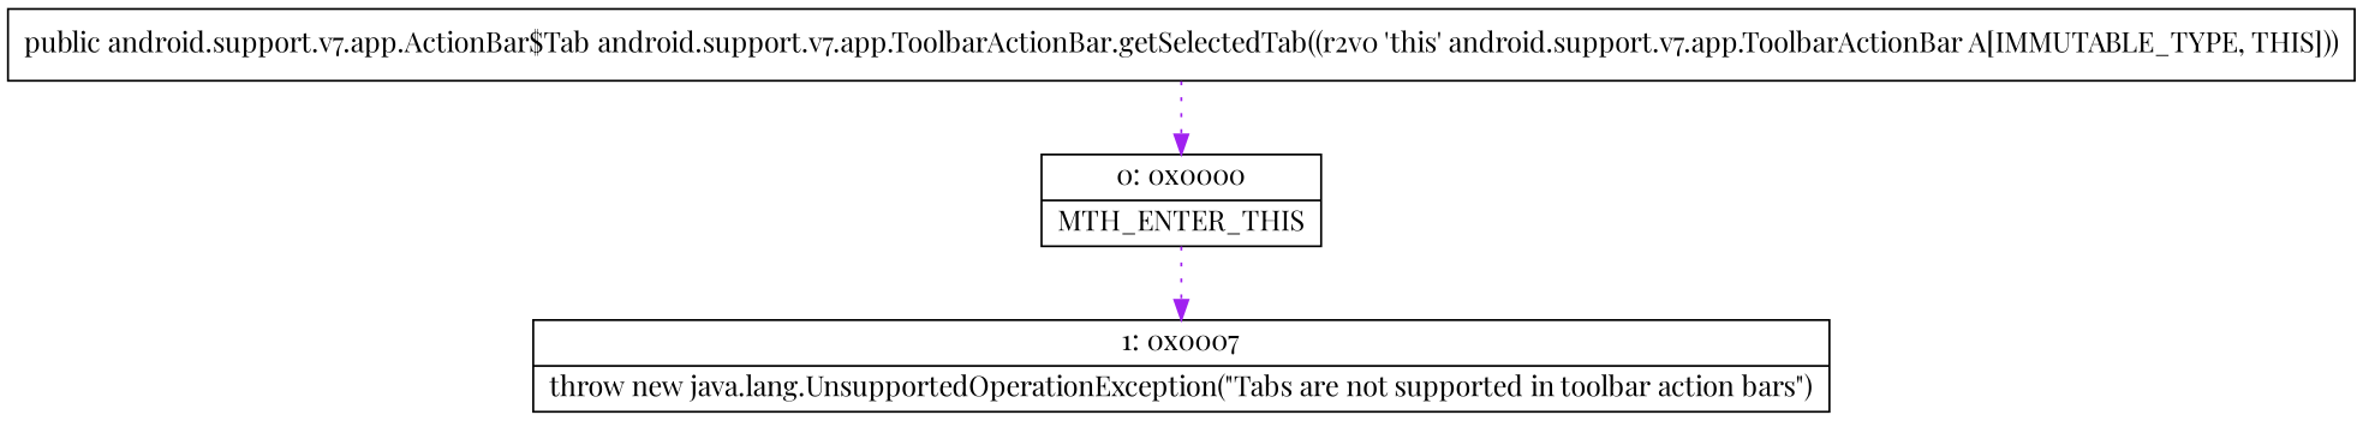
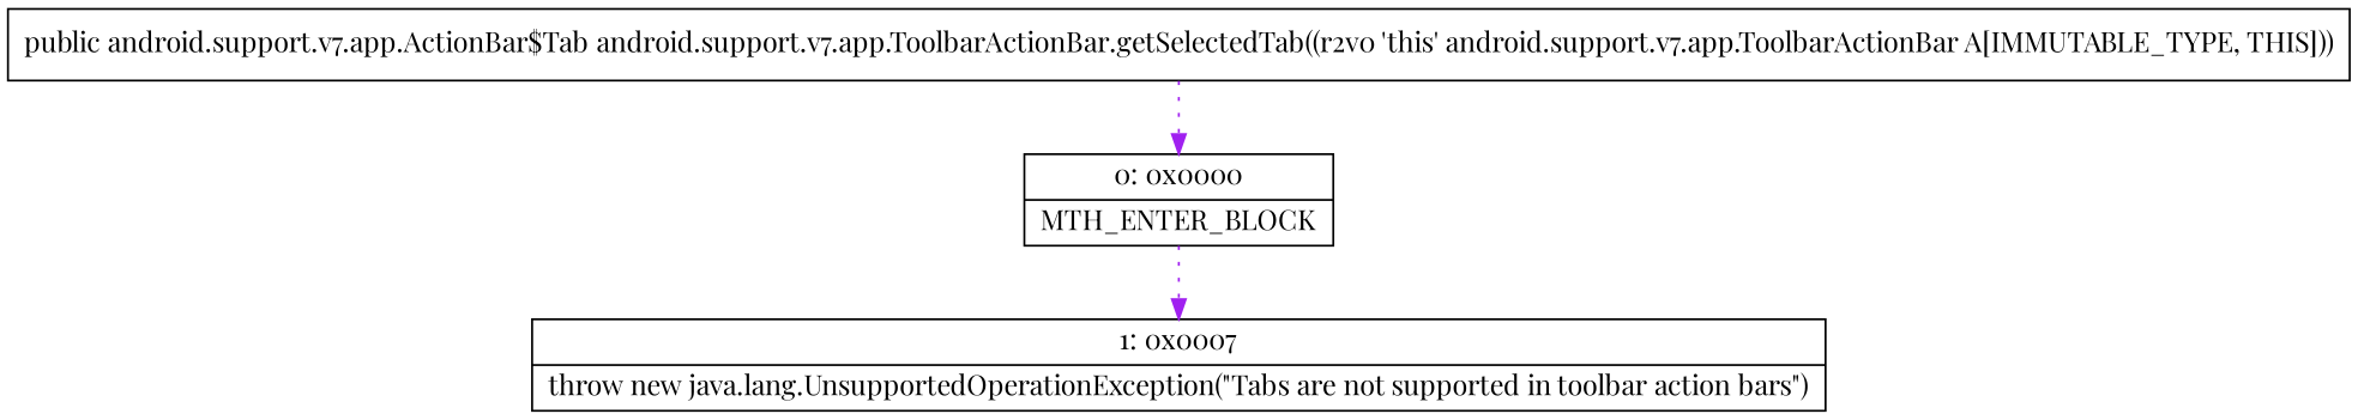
  digraph {
    fontname="Playfair Display"
    node [shape=record fontname="Playfair Display"]
    edge [color=purple style=dotted fontname="Playfair Display"]
-   n1 [label="{0\:\ 0x0000|MTH_ENTER_THIS\l}"]
+   n1 [label="{0\:\ 0x0000|MTH_ENTER_BLOCK\l}"]
    n2 [label="{1\:\ 0x0007|throw new java.lang.UnsupportedOperationException(\"Tabs are not supported in toolbar action bars\")\l}"]
    n3 [label="{public android.support.v7.app.ActionBar$Tab android.support.v7.app.ToolbarActionBar.getSelectedTab((r2v0 'this' android.support.v7.app.ToolbarActionBar A[IMMUTABLE_TYPE, THIS])) }"]
    n1 -> n2
    n3 -> n1
  }
